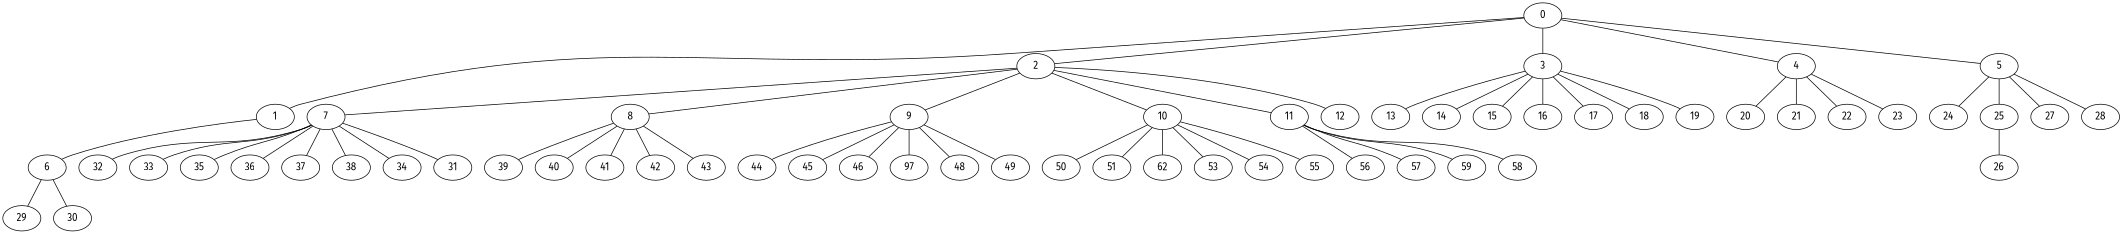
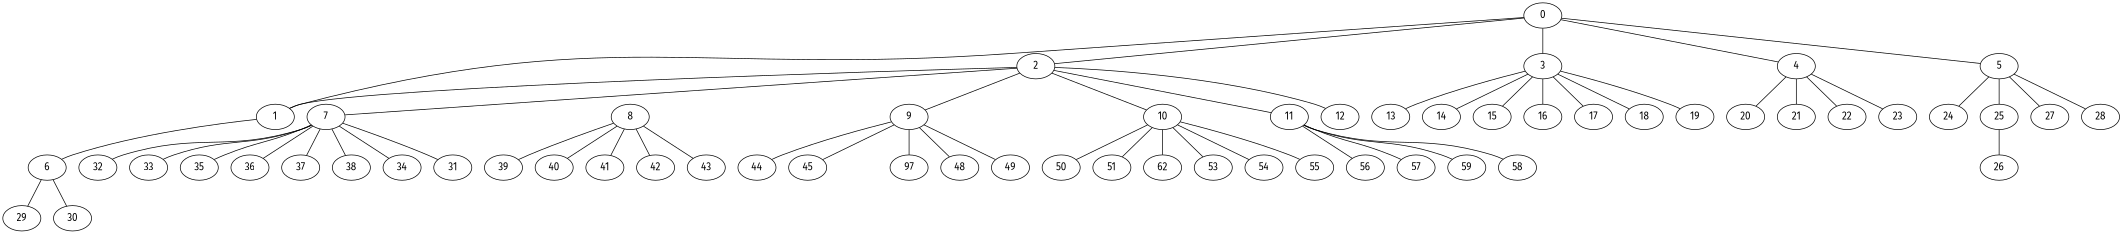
  graph {
    fontname="Fira Sans"
    node [fontname="Fira Sans"]
    edge [fontname="Fira Sans"]
    0
    1
    2
    3
    4
    5
    6
    7
    8
    9
    10
    11
    12
    13
    14
    15
    16
    17
    18
    19
    20
    21
    22
    23
    24
    25
    27
    28
    29
    30
    32
    33
    35
    36
    37
    38
    34
    31
    39
    40
    41
    42
    43
    44
    45
-   46
    n47 [label=97]
    48
    49
    50
    51
    n52 [label=62]
    53
    54
    55
    56
    57
    59
    58
    26
    0 -- 1
    0 -- 2
    0 -- 3
    0 -- 4
    0 -- 5
    1 -- 6
    2 -- 7
-   2 -- 8
+   2 -- 1
    2 -- 9
    2 -- 10
    2 -- 11
    2 -- 12
    3 -- 13
    3 -- 14
    3 -- 15
    3 -- 16
    3 -- 17
    3 -- 18
    3 -- 19
    4 -- 20
    4 -- 21
    4 -- 22
    4 -- 23
    5 -- 24
    5 -- 25
    5 -- 27
    5 -- 28
    6 -- 29
    6 -- 30
    7 -- 32
    7 -- 33
    7 -- 35
    7 -- 36
    7 -- 37
    7 -- 38
    7 -- 34
    7 -- 31
    8 -- 39
    8 -- 40
    8 -- 41
    8 -- 42
    8 -- 43
    9 -- 44
    9 -- 45
-   9 -- 46
    9 -- n47
    9 -- 48
    9 -- 49
    10 -- 50
    10 -- 51
    10 -- n52
    10 -- 53
    10 -- 54
    10 -- 55
    11 -- 56
    11 -- 57
    11 -- 59
    11 -- 58
    25 -- 26
  }
